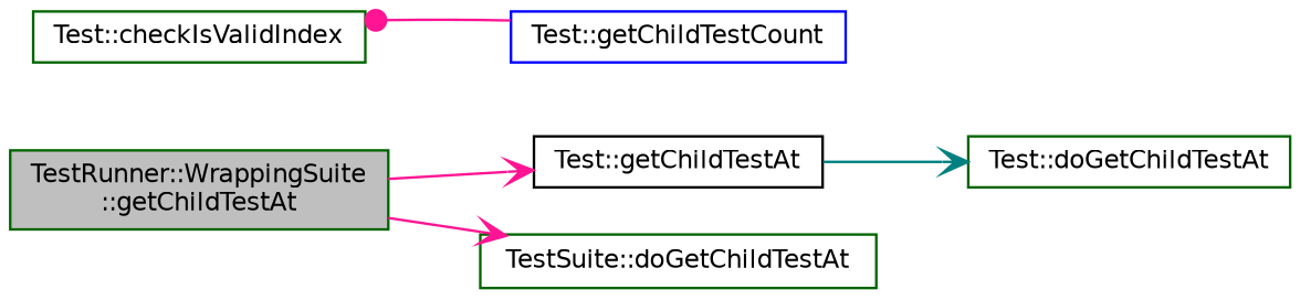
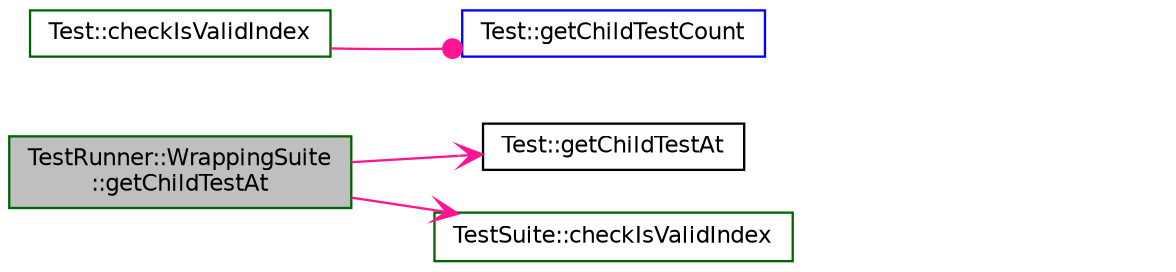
  digraph {
    rankdir=LR
    node [color=darkgreen fillcolor=white fontname=Helvetica fontsize=10 shape=record style=filled]
    edge [arrowhead=vee color=deeppink fontname=Helvetica fontsize=10 labelfontname=Helvetica labelfontsize=10 style=solid]
    n1 [fillcolor=grey75 fontcolor=black height=0.2 label="TestRunner::WrappingSuite\l::getChildTestAt" width=0.4]
    n2 [color=black height=0.2 label="Test::getChildTestAt" width=0.4]
-   n3 [height=0.2 label="TestSuite::doGetChildTestAt" width=0.4]
-   n4 [height=0.2 label="Test::doGetChildTestAt" width=0.4]
+   n3 [height=0.2 label="TestSuite::checkIsValidIndex" width=0.4]
    n5 [height=0.2 label="Test::checkIsValidIndex" width=0.4]
    n6 [color=blue height=0.2 label="Test::getChildTestCount" width=0.4]
    n1 -> n2
    n1 -> n3
-   n2 -> n4 [color=teal]
-   n6 -> n5 [arrowhead=dot]
+   n5 -> n6 [arrowhead=dot]
  }
